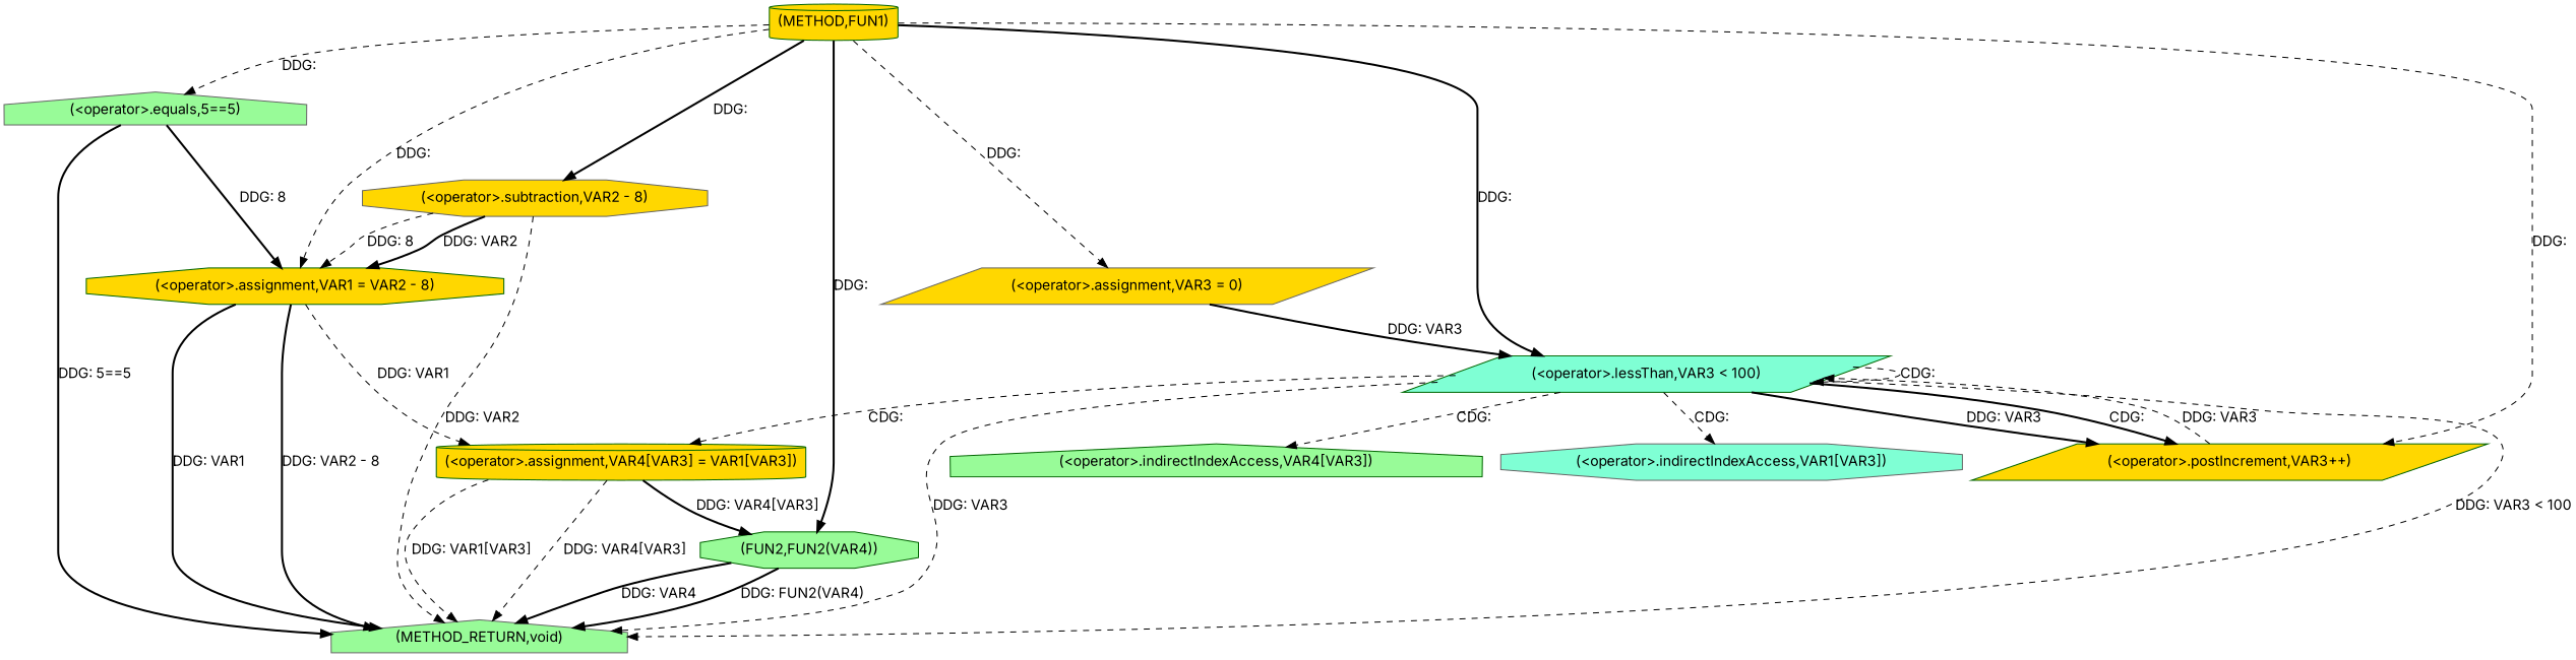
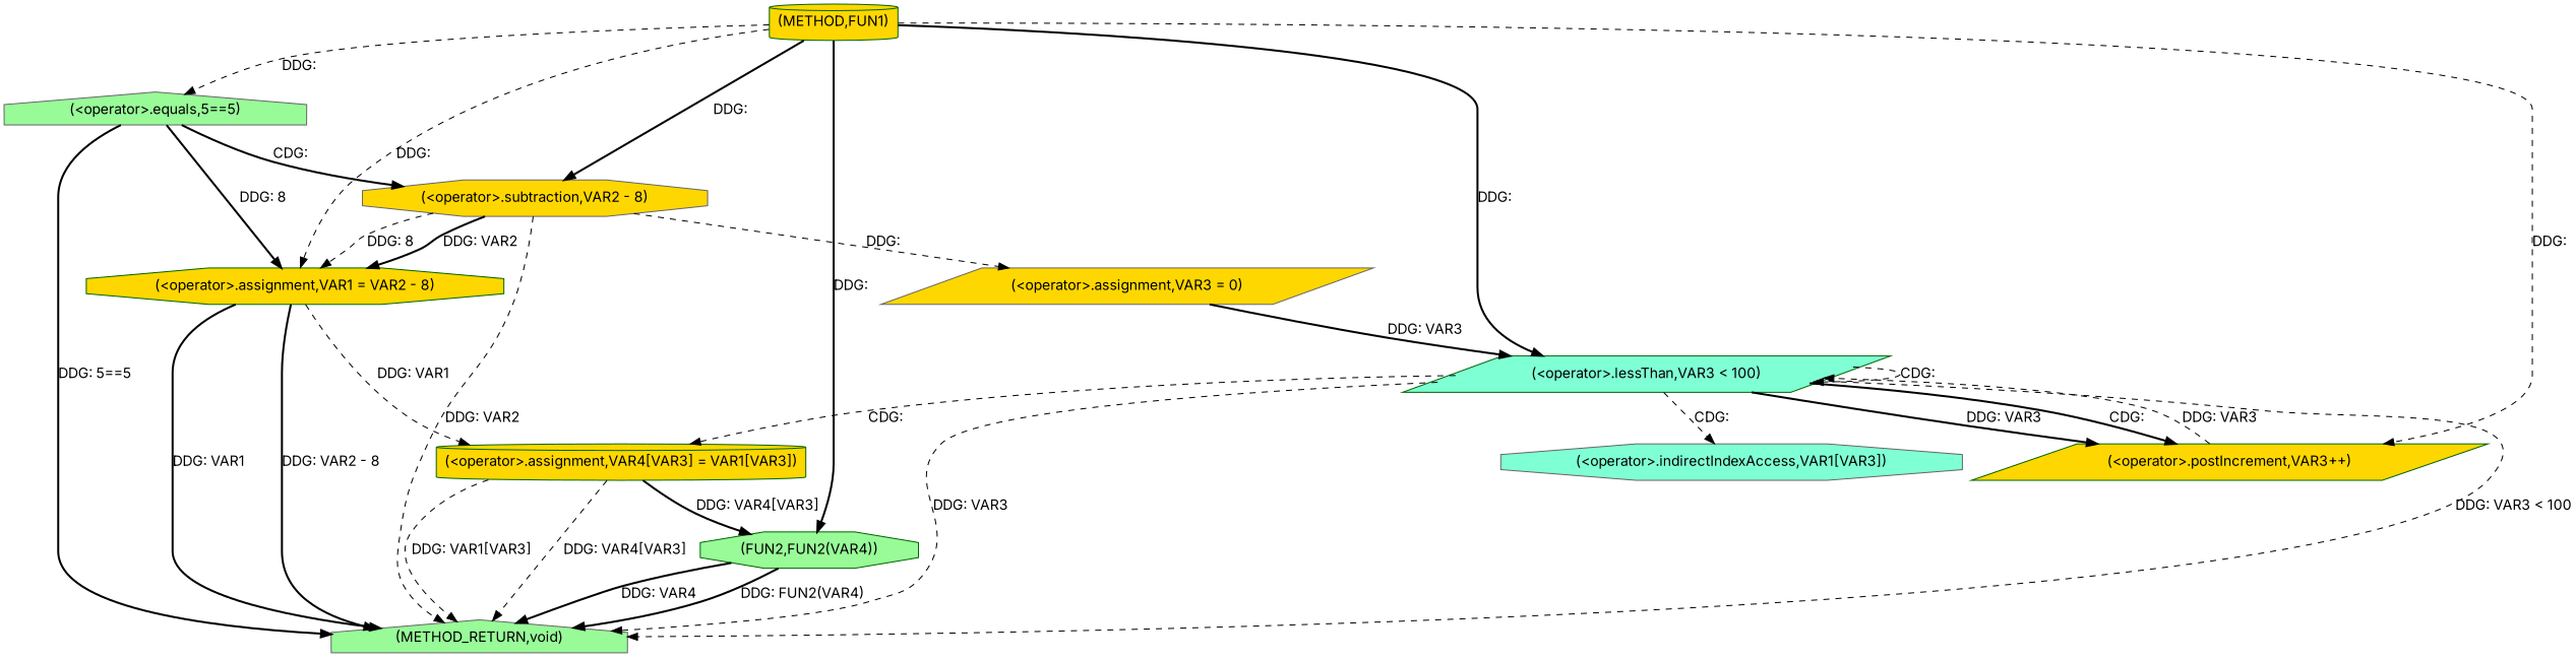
  digraph {
    fontname=Inter
    node [color=darkgreen fillcolor=gold fontname=Inter shape=octagon style=filled]
    edge [fontname=Inter style=dashed]
    n1 [label="(METHOD,FUN1)" shape=cylinder]
    n2 [color=gray40 fillcolor=palegreen label="(<operator>.equals,5==5)" shape=house]
    n3 [label="(<operator>.assignment,VAR1 = VAR2 - 8)"]
    n4 [color=gray40 label="(<operator>.subtraction,VAR2 - 8)"]
    n5 [color=gray40 label="(<operator>.assignment,VAR3 = 0)" shape=parallelogram]
    n6 [fillcolor=aquamarine label="(<operator>.lessThan,VAR3 < 100)" shape=parallelogram]
    n7 [label="(<operator>.postIncrement,VAR3++)" shape=parallelogram]
    n8 [fillcolor=palegreen label="(FUN2,FUN2(VAR4))"]
    n9 [color=gray40 fillcolor=palegreen label="(METHOD_RETURN,void)" shape=house]
    n10 [label="(<operator>.assignment,VAR4[VAR3] = VAR1[VAR3])" shape=cylinder]
-   n11 [fillcolor=palegreen label="(<operator>.indirectIndexAccess,VAR4[VAR3])" shape=house]
    n12 [color=gray40 fillcolor=aquamarine label="(<operator>.indirectIndexAccess,VAR1[VAR3])"]
    n1 -> n2 [label="DDG: "]
    n1 -> n3 [label="DDG: "]
    n1 -> n4 [label="DDG: " style=bold]
-   n1 -> n5 [label="DDG: "]
+   n4 -> n5 [label="DDG: "]
    n1 -> n6 [label="DDG: " style=bold]
    n1 -> n7 [label="DDG: "]
    n1 -> n8 [label="DDG: " style=bold]
    n2 -> n3 [label="DDG: 8" style=bold]
+   n2 -> n4 [label="CDG: " style=bold]
    n2 -> n9 [label="DDG: 5==5" style=bold]
    n3 -> n9 [label="DDG: VAR2 - 8" style=bold]
    n3 -> n9 [label="DDG: VAR1" style=bold]
    n3 -> n10 [label="DDG: VAR1"]
    n4 -> n3 [label="DDG: VAR2" style=bold]
    n4 -> n3 [label="DDG: 8"]
    n4 -> n9 [label="DDG: VAR2"]
    n5 -> n6 [label="DDG: VAR3" style=bold]
    n6 -> n6 [label="CDG: "]
    n6 -> n7 [label="DDG: VAR3" style=bold]
    n6 -> n7 [label="CDG: " style=bold]
    n6 -> n9 [label="DDG: VAR3 < 100"]
    n6 -> n9 [label="DDG: VAR3"]
    n6 -> n10 [label="CDG: "]
-   n6 -> n11 [label="CDG: "]
    n6 -> n12 [label="CDG: "]
    n7 -> n6 [label="DDG: VAR3"]
    n8 -> n9 [label="DDG: FUN2(VAR4)" style=bold]
    n8 -> n9 [label="DDG: VAR4" style=bold]
    n10 -> n8 [label="DDG: VAR4[VAR3]" style=bold]
    n10 -> n9 [label="DDG: VAR4[VAR3]"]
    n10 -> n9 [label="DDG: VAR1[VAR3]"]
  }
